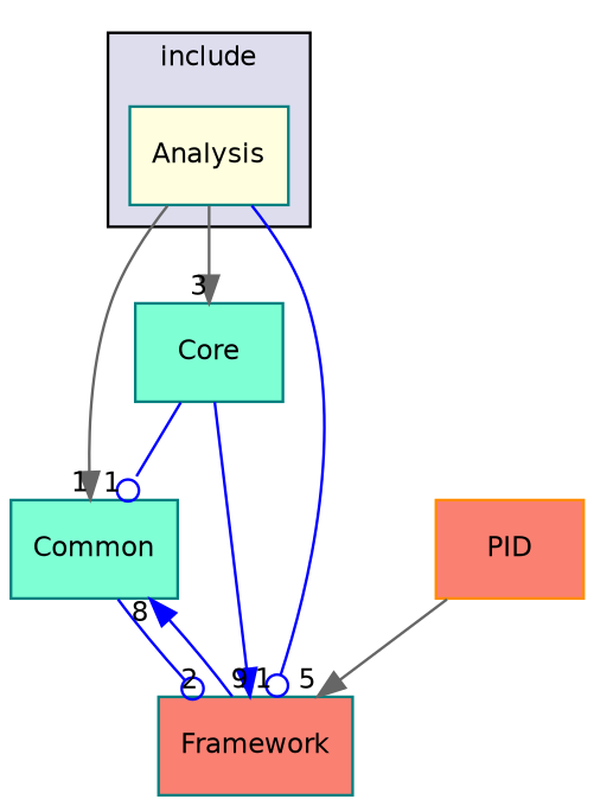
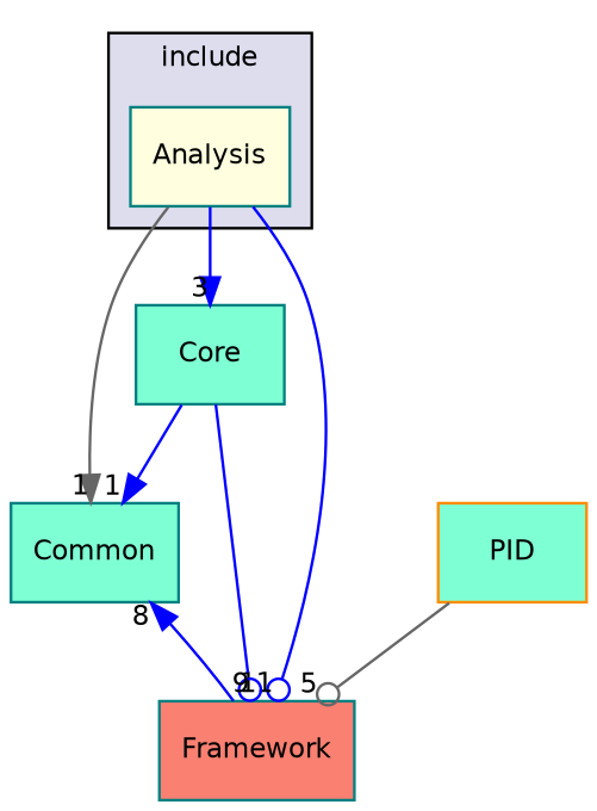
  digraph {
    compound=true
    node [color=teal fillcolor=aquamarine fontname=Helvetica fontsize=10 shape=box style=filled]
    edge [arrowhead=normal color=blue headlabel=1 labeldistance=1.5 labelfontname=Helvetica labelfontsize=10]
    n1 [fillcolor=lightyellow label=Analysis pencolor=black]
    n2 [label=Common]
    n3 [label=Core]
    n4 [fillcolor=salmon label=Framework]
-   n5 [color=darkorange fillcolor=salmon label=PID]
+   n5 [color=darkorange label=PID]
    subgraph cluster_1 {
      bgcolor="#ddddee"
      fontname=Helvetica
      fontsize=10
      label=include
      pencolor=black
      n1
    }
    n1 -> n2 [color=gray40]
-   n1 -> n3 [color=gray40 headlabel=3]
+   n1 -> n3 [headlabel=3]
    n1 -> n4 [arrowhead=odot headlabel=11]
-   n2 -> n4 [arrowhead=odot headlabel=2]
-   n3 -> n2 [arrowhead=odot]
-   n3 -> n4 [headlabel=9]
+   n3 -> n2
+   n3 -> n4 [arrowhead=odot headlabel=9]
    n4 -> n2 [headlabel=8]
-   n5 -> n4 [color=gray40 headlabel=5]
+   n5 -> n4 [arrowhead=odot color=gray40 headlabel=5]
  }
